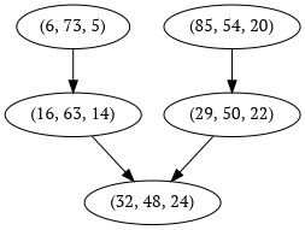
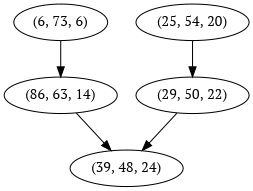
  digraph {
    fontname="PT Serif"
    node [fontname="PT Serif"]
    edge [fontname="PT Serif"]
-   "(6, 73, 5)"
-   "(16, 63, 14)"
-   "(32, 48, 24)"
-   "(25, 54, 20)" [label="(85, 54, 20)"]
+   "(6, 73, 5)" [label="(6, 73, 6)"]
+   "(16, 63, 14)" [label="(86, 63, 14)"]
+   "(32, 48, 24)" [label="(39, 48, 24)"]
+   "(25, 54, 20)"
    "(29, 50, 22)"
    "(6, 73, 5)" -> "(16, 63, 14)"
    "(16, 63, 14)" -> "(32, 48, 24)"
    "(25, 54, 20)" -> "(29, 50, 22)"
    "(29, 50, 22)" -> "(32, 48, 24)"
  }
